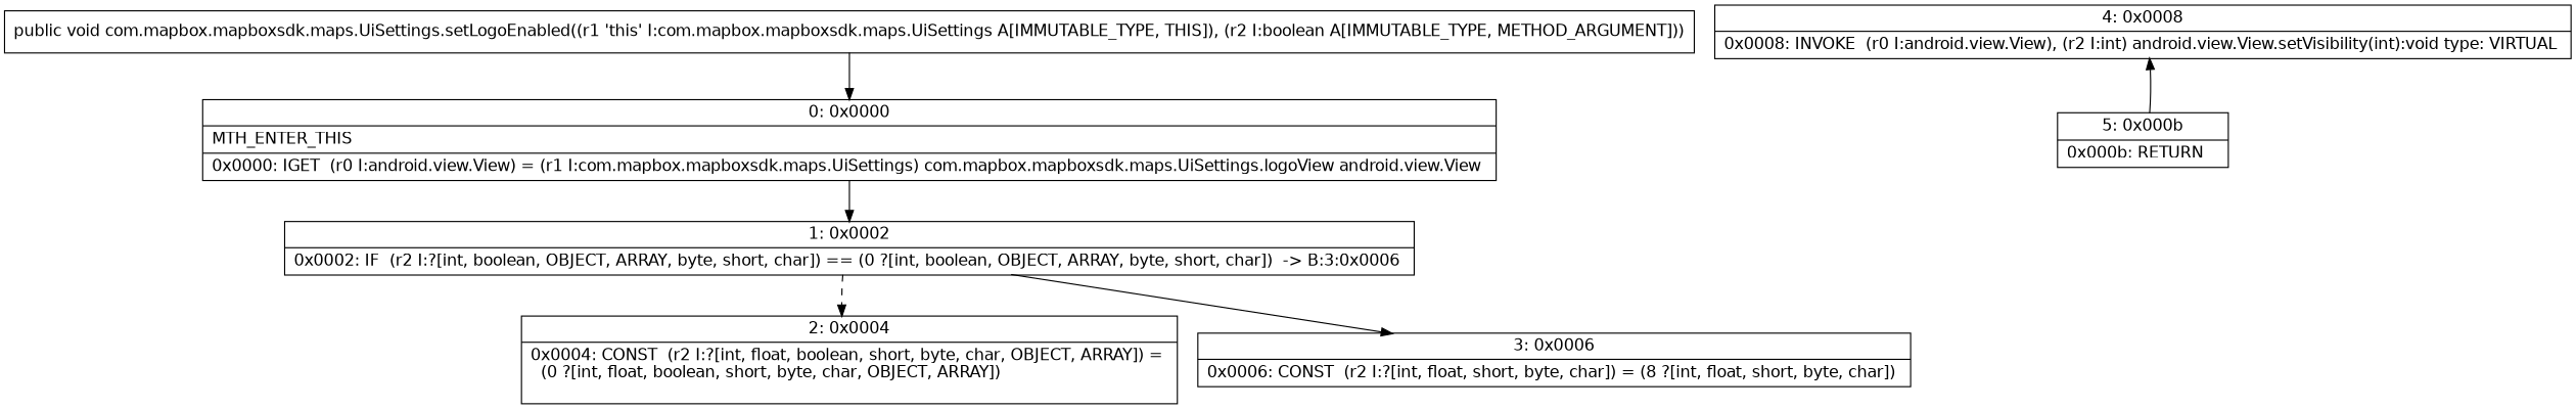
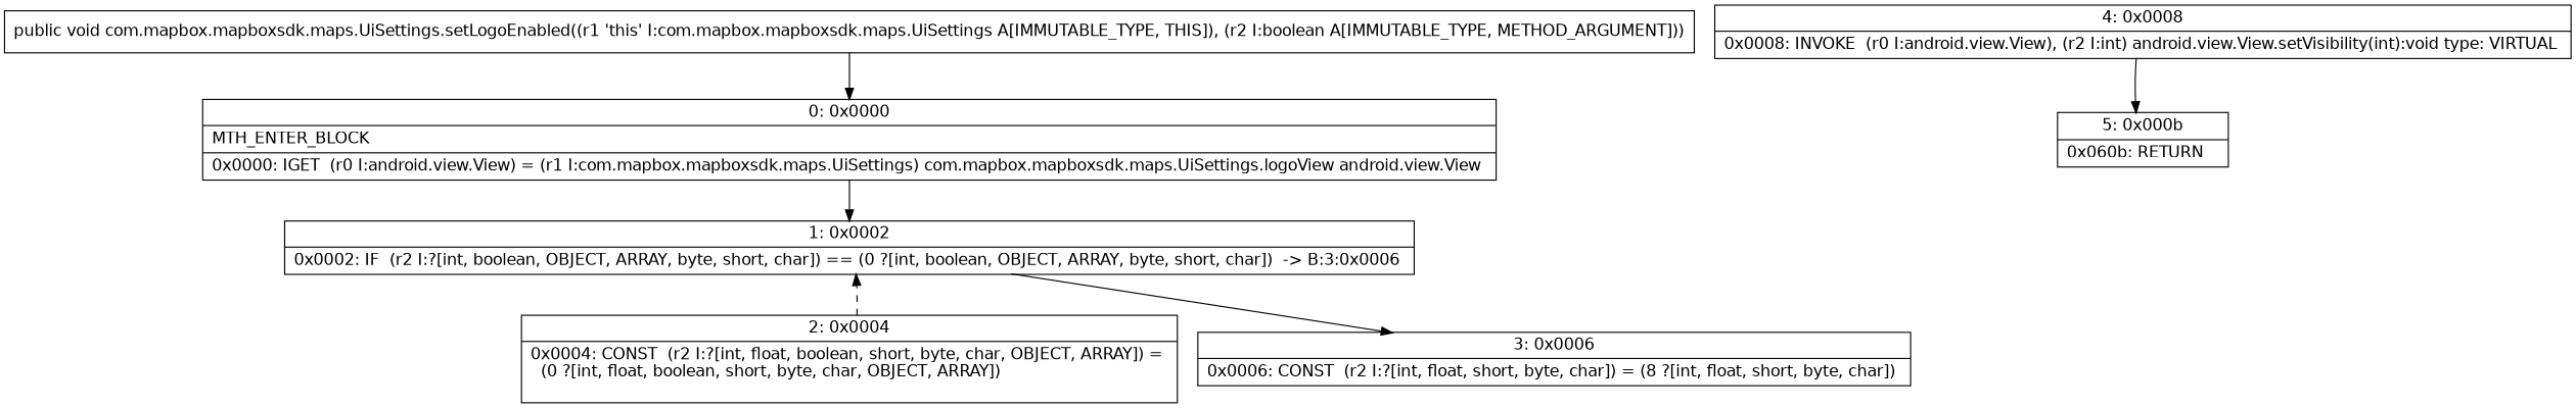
  digraph {
    fontname="DejaVu Sans"
    node [fontname="DejaVu Sans" shape=record]
    edge [fontname="DejaVu Sans"]
-   n1 [label="{0\:\ 0x0000|MTH_ENTER_THIS\l|0x0000: IGET  (r0 I:android.view.View) = (r1 I:com.mapbox.mapboxsdk.maps.UiSettings) com.mapbox.mapboxsdk.maps.UiSettings.logoView android.view.View \l}"]
+   n1 [label="{0\:\ 0x0000|MTH_ENTER_BLOCK\l|0x0000: IGET  (r0 I:android.view.View) = (r1 I:com.mapbox.mapboxsdk.maps.UiSettings) com.mapbox.mapboxsdk.maps.UiSettings.logoView android.view.View \l}"]
    n2 [label="{1\:\ 0x0002|0x0002: IF  (r2 I:?[int, boolean, OBJECT, ARRAY, byte, short, char]) == (0 ?[int, boolean, OBJECT, ARRAY, byte, short, char])  \-\> B:3:0x0006 \l}"]
    n3 [label="{2\:\ 0x0004|0x0004: CONST  (r2 I:?[int, float, boolean, short, byte, char, OBJECT, ARRAY]) = \l  (0 ?[int, float, boolean, short, byte, char, OBJECT, ARRAY])\l \l}"]
    n4 [label="{3\:\ 0x0006|0x0006: CONST  (r2 I:?[int, float, short, byte, char]) = (8 ?[int, float, short, byte, char]) \l}"]
    n5 [label="{4\:\ 0x0008|0x0008: INVOKE  (r0 I:android.view.View), (r2 I:int) android.view.View.setVisibility(int):void type: VIRTUAL \l}"]
-   n6 [label="{5\:\ 0x000b|0x000b: RETURN   \l}"]
+   n6 [label="{5\:\ 0x000b|0x060b: RETURN   \l}"]
    n7 [label="{public void com.mapbox.mapboxsdk.maps.UiSettings.setLogoEnabled((r1 'this' I:com.mapbox.mapboxsdk.maps.UiSettings A[IMMUTABLE_TYPE, THIS]), (r2 I:boolean A[IMMUTABLE_TYPE, METHOD_ARGUMENT])) }"]
    n1 -> n2
-   n2 -> n3 [style=dashed]
+   n3 -> n2 [style=dashed]
    n2 -> n4
-   n6 -> n5
+   n5 -> n6
    n7 -> n1
  }
